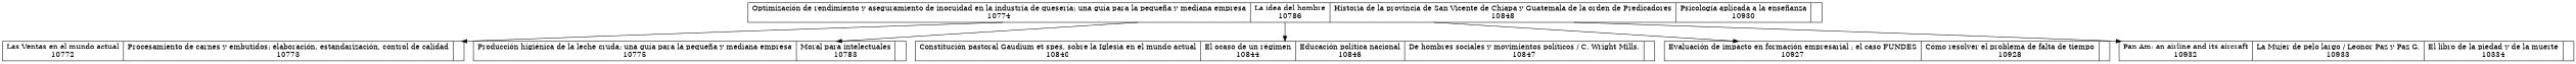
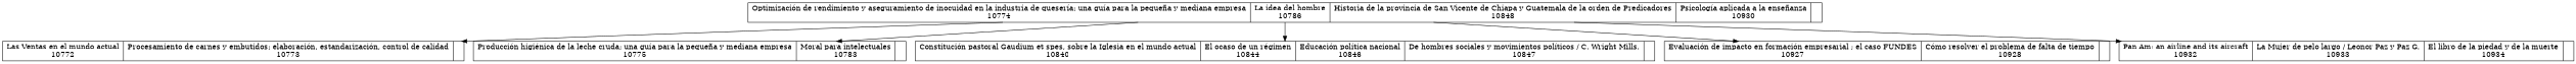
  digraph {
    node [shape=record]
    n1 [height=.1 label="<f0>Optimización de rendimiento y aseguramiento de inocuidad en la industria de quesería; una guía para la pequeña y mediana empresa\n10774|<f1>La idea del hombre\n10786|<f2>Historia de la provincia de San Vicente de Chiapa y Guatemala de la orden de Predicadores\n10848|<f3>Psicología aplicada a la enseñanza\n10930|"]
    n2 [height=.1 label="<f0>Las Ventas en el mundo actual\n10772|<f1>Procesamiento de carnes y embutidos; elaboración, estandarización, control de calidad\n10773|"]
    n3 [height=.1 label="<f0>Producción higiénica de la leche cruda; una guía para la pequeña y mediana empresa\n10775|<f1>Moral para intelectuales\n10783|"]
    n4 [height=.1 label="<f0>Constitución pastoral Gaudium et spes, sobre la Iglesia en el mundo actual\n10840|<f1>El ocaso de un régimen\n10844|<f2>Educación política nacional\n10846|<f3>De hombres sociales y movimientos políticos / C. Wright Mills.\n10847|"]
    n5 [height=.1 label="<f0>Evaluación de impacto en formación empresarial ; el caso FUNDES\n10927|<f1>Cómo resolver el problema de falta de tiempo\n10928|"]
-   n6 [height=.1 label="<f0>Pan Am: an airline and its aircraft\n10932|<f1>La Mujer de pelo largo / Leonor Paz y Paz G.\n10933|<f2>El libro de la piedad y de la muerte\n10334|"]
+   n6 [height=.1 label="<f0>Pan Am: an airline and its aircraft\n10932|<f1>La Mujer de pelo largo / Leonor Paz y Paz G.\n10933|<f2>El libro de la piedad y de la muerte\n10934|"]
    n1 -> n2
    n1 -> n3
    n1 -> n4
    n1 -> n5
    n1 -> n6
  }
